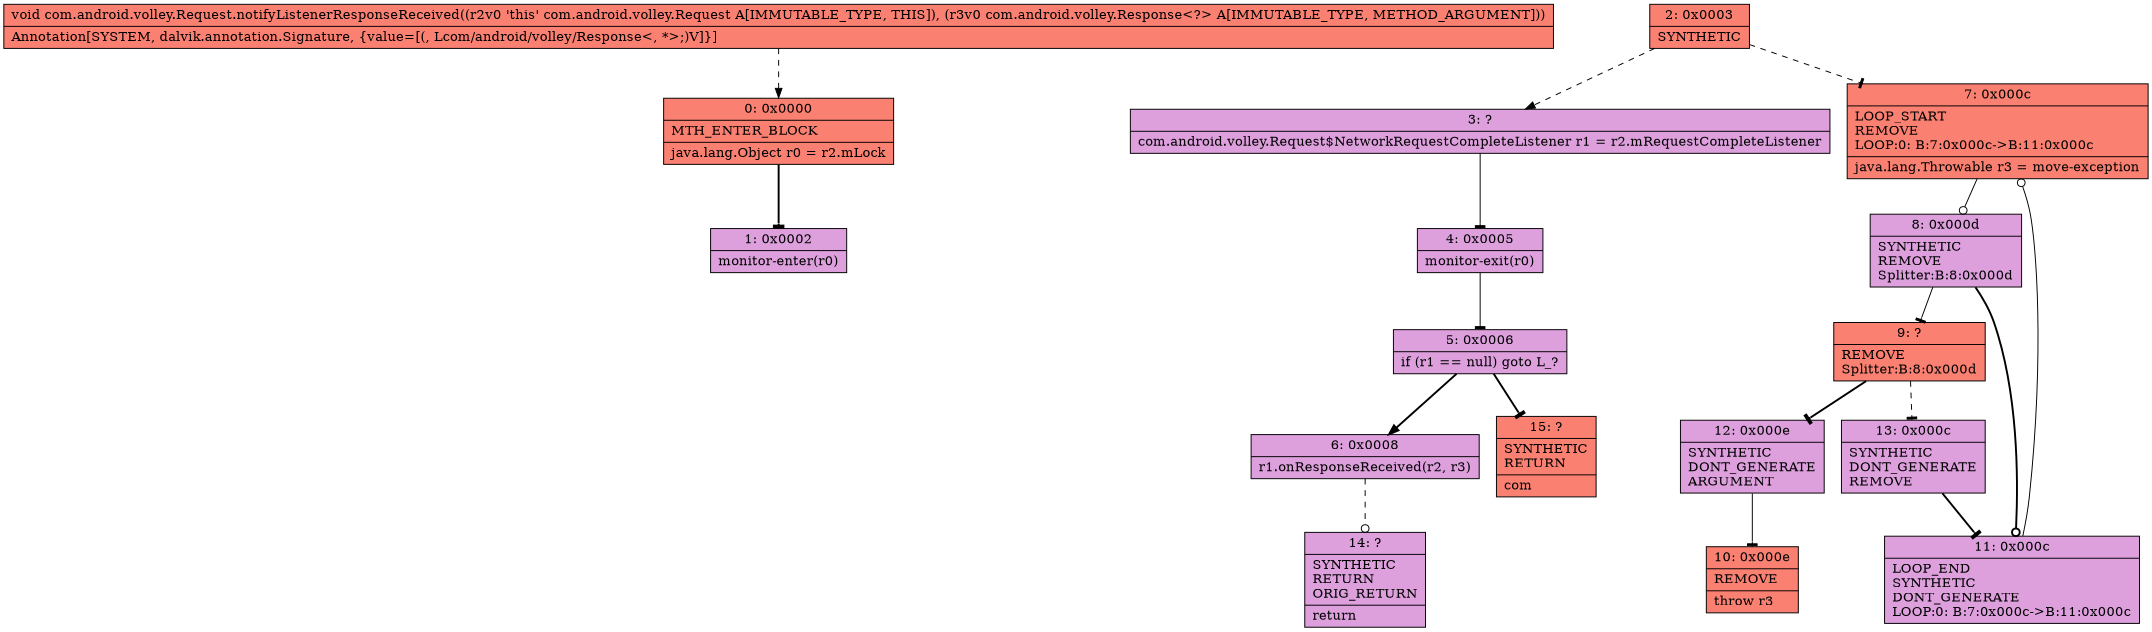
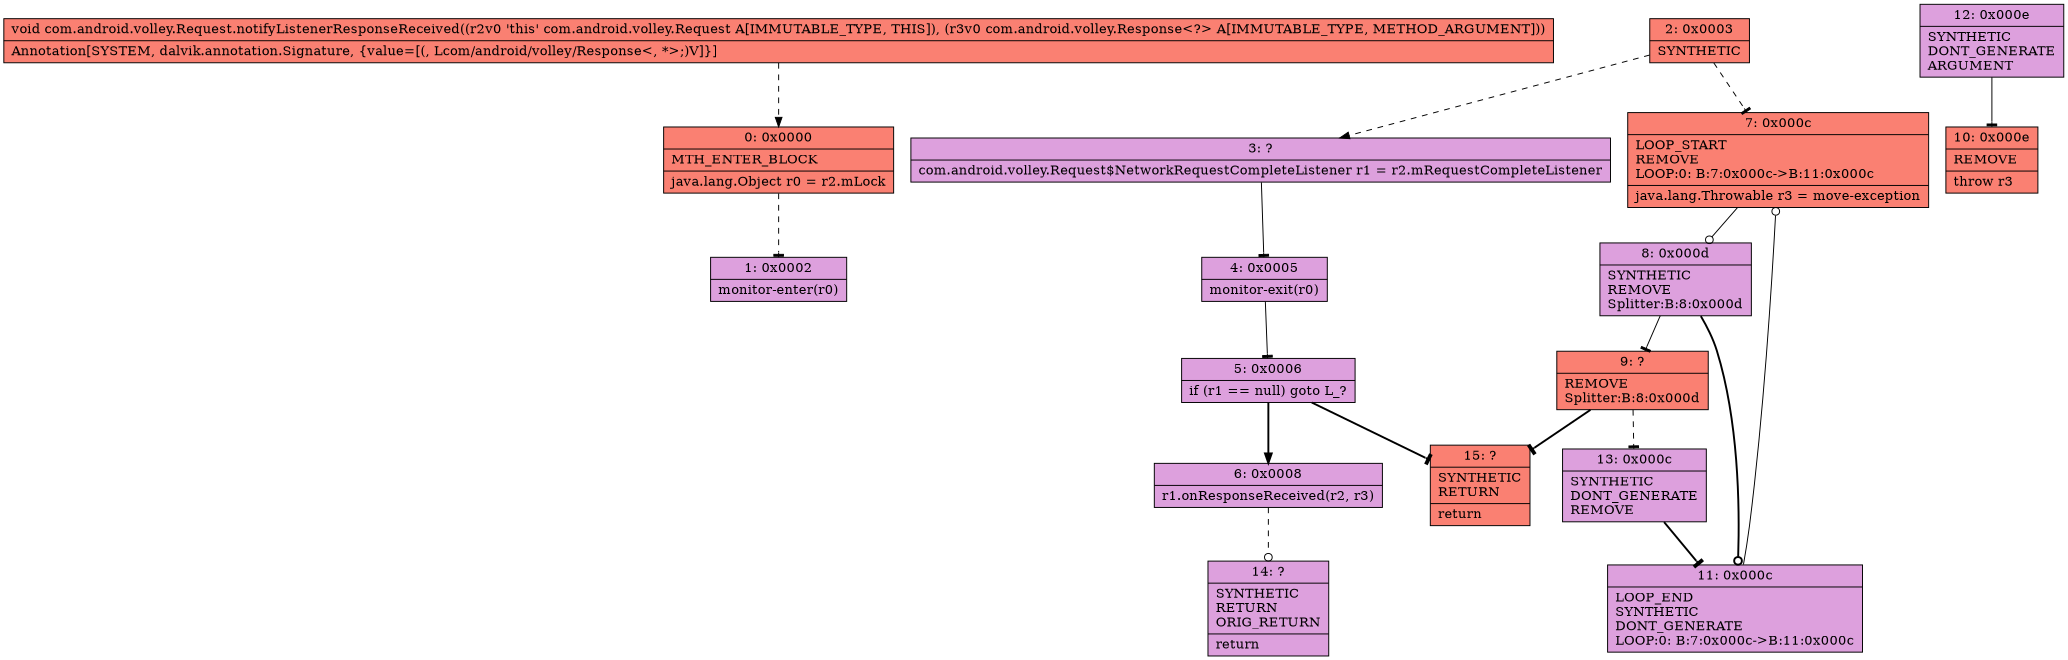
  digraph {
    node [fillcolor=plum shape=record style=filled]
    edge [arrowhead=tee style=dashed]
    n1 [fillcolor=salmon label="{0\:\ 0x0000|MTH_ENTER_BLOCK\l|java.lang.Object r0 = r2.mLock\l}"]
    n2 [label="{1\:\ 0x0002|monitor\-enter(r0)\l}"]
    n3 [fillcolor=salmon label="{2\:\ 0x0003|SYNTHETIC\l}"]
    n4 [label="{3\:\ ?|com.android.volley.Request$NetworkRequestCompleteListener r1 = r2.mRequestCompleteListener\l}"]
    n5 [fillcolor=salmon label="{7\:\ 0x000c|LOOP_START\lREMOVE\lLOOP:0: B:7:0x000c\-\>B:11:0x000c\l|java.lang.Throwable r3 = move\-exception\l}"]
    n6 [label="{4\:\ 0x0005|monitor\-exit(r0)\l}"]
    n7 [label="{8\:\ 0x000d|SYNTHETIC\lREMOVE\lSplitter:B:8:0x000d\l}"]
    n8 [label="{5\:\ 0x0006|if (r1 == null) goto L_?\l}"]
    n9 [label="{6\:\ 0x0008|r1.onResponseReceived(r2, r3)\l}"]
-   n10 [fillcolor=salmon label="{15\:\ ?|SYNTHETIC\lRETURN\l|com\l}"]
+   n10 [fillcolor=salmon label="{15\:\ ?|SYNTHETIC\lRETURN\l|return\l}"]
    n11 [label="{14\:\ ?|SYNTHETIC\lRETURN\lORIG_RETURN\l|return\l}"]
    n12 [fillcolor=salmon label="{9\:\ ?|REMOVE\lSplitter:B:8:0x000d\l}"]
    n13 [label="{11\:\ 0x000c|LOOP_END\lSYNTHETIC\lDONT_GENERATE\lLOOP:0: B:7:0x000c\-\>B:11:0x000c\l}"]
    n14 [label="{12\:\ 0x000e|SYNTHETIC\lDONT_GENERATE\lARGUMENT\l}"]
    n15 [label="{13\:\ 0x000c|SYNTHETIC\lDONT_GENERATE\lREMOVE\l}"]
    n16 [fillcolor=salmon label="{10\:\ 0x000e|REMOVE\l|throw r3\l}"]
    n17 [fillcolor=salmon label="{void com.android.volley.Request.notifyListenerResponseReceived((r2v0 'this' com.android.volley.Request A[IMMUTABLE_TYPE, THIS]), (r3v0 com.android.volley.Response\<?\> A[IMMUTABLE_TYPE, METHOD_ARGUMENT]))  | Annotation[SYSTEM, dalvik.annotation.Signature, \{value=[(, Lcom\/android\/volley\/Response\<, *\>;)V]\}]\l}"]
-   n1 -> n2 [style=bold]
+   n1 -> n2
    n3 -> n4 [arrowhead=normal]
    n3 -> n5
    n4 -> n6 [style=solid]
    n5 -> n7 [arrowhead=odot style=solid]
    n6 -> n8 [style=solid]
    n7 -> n12 [style=solid]
    n7 -> n13 [arrowhead=odot style=bold]
    n8 -> n9 [arrowhead=normal style=bold]
    n8 -> n10 [style=bold]
    n9 -> n11 [arrowhead=odot]
-   n12 -> n14 [style=bold]
+   n12 -> n10 [style=bold]
    n12 -> n15
    n13 -> n5 [arrowhead=odot style=solid]
    n14 -> n16 [style=solid]
    n15 -> n13 [style=bold]
    n17 -> n1 [arrowhead=normal]
  }
